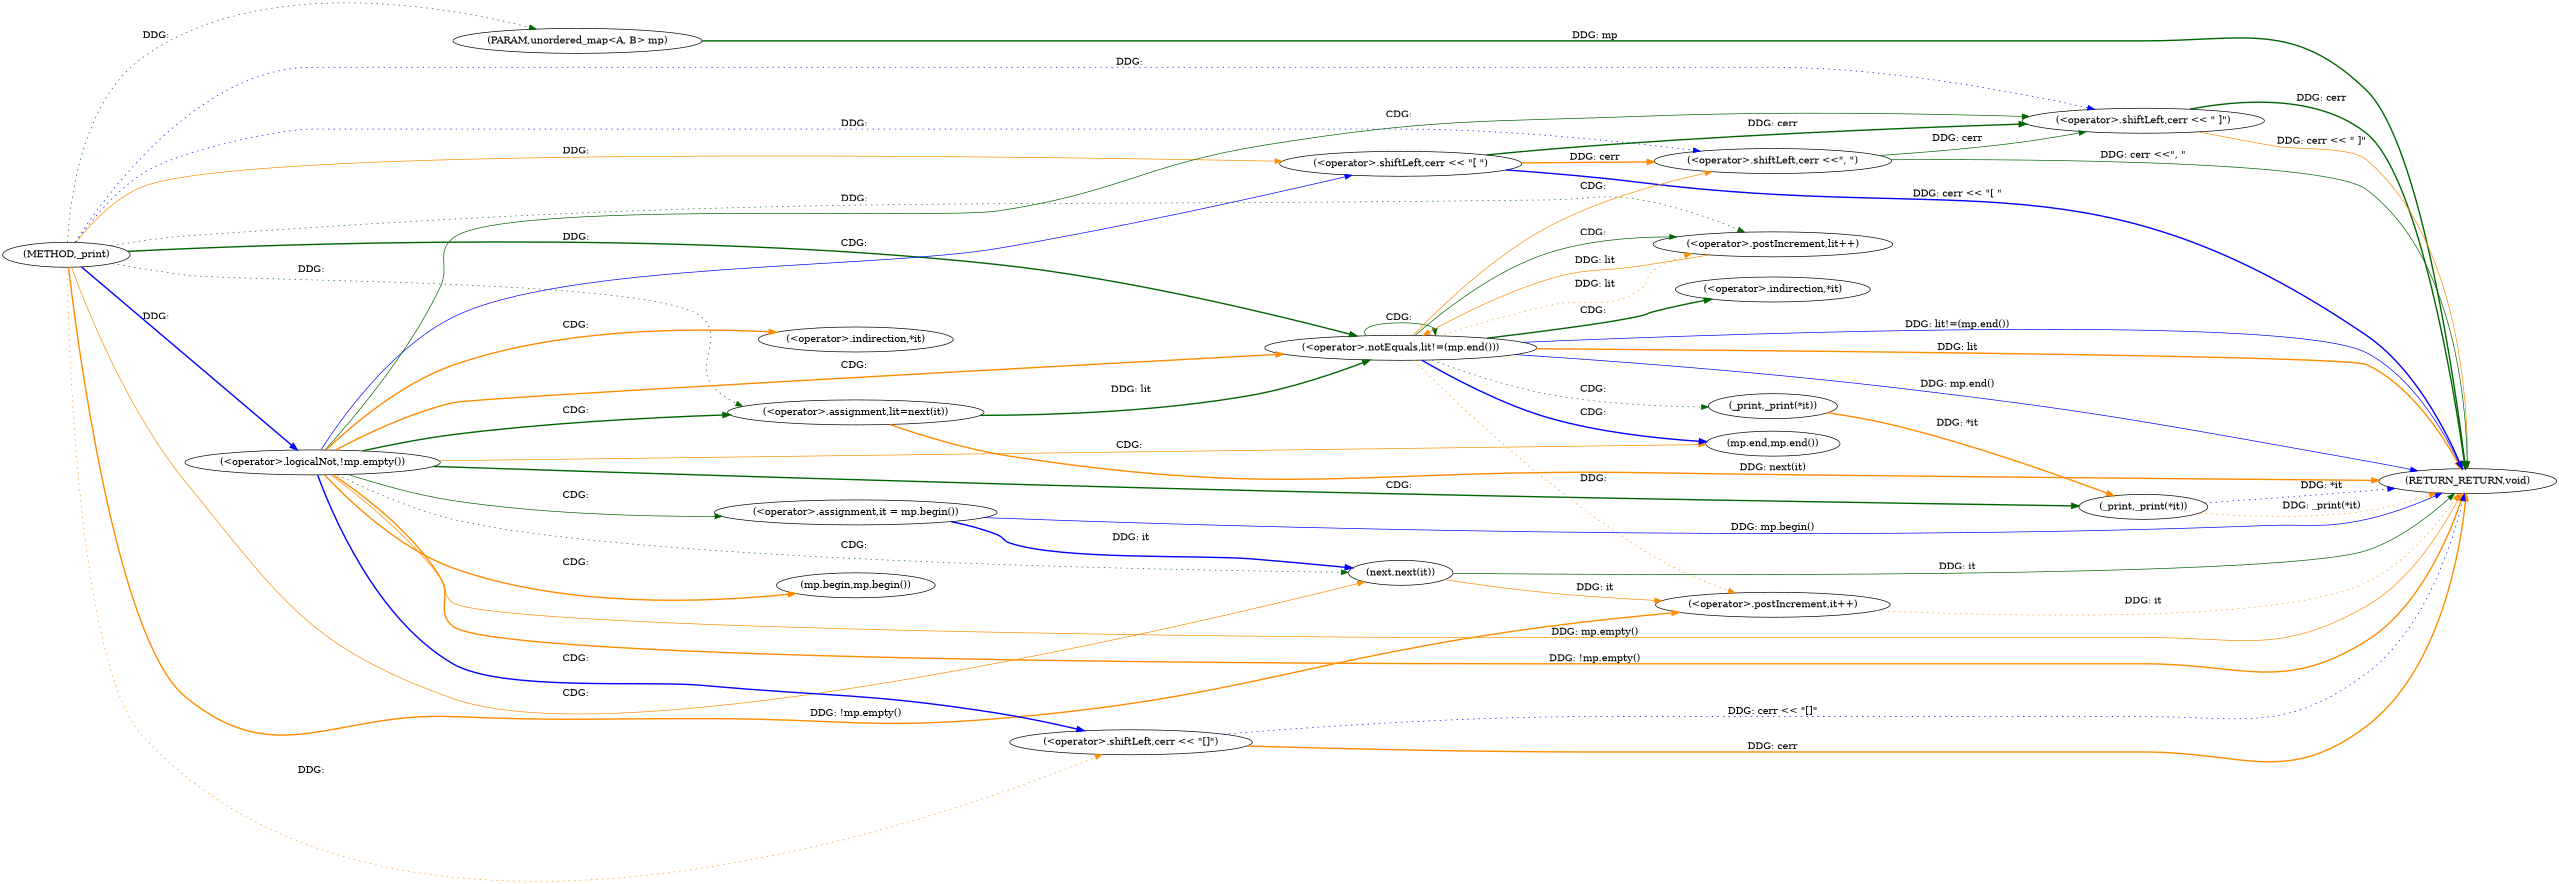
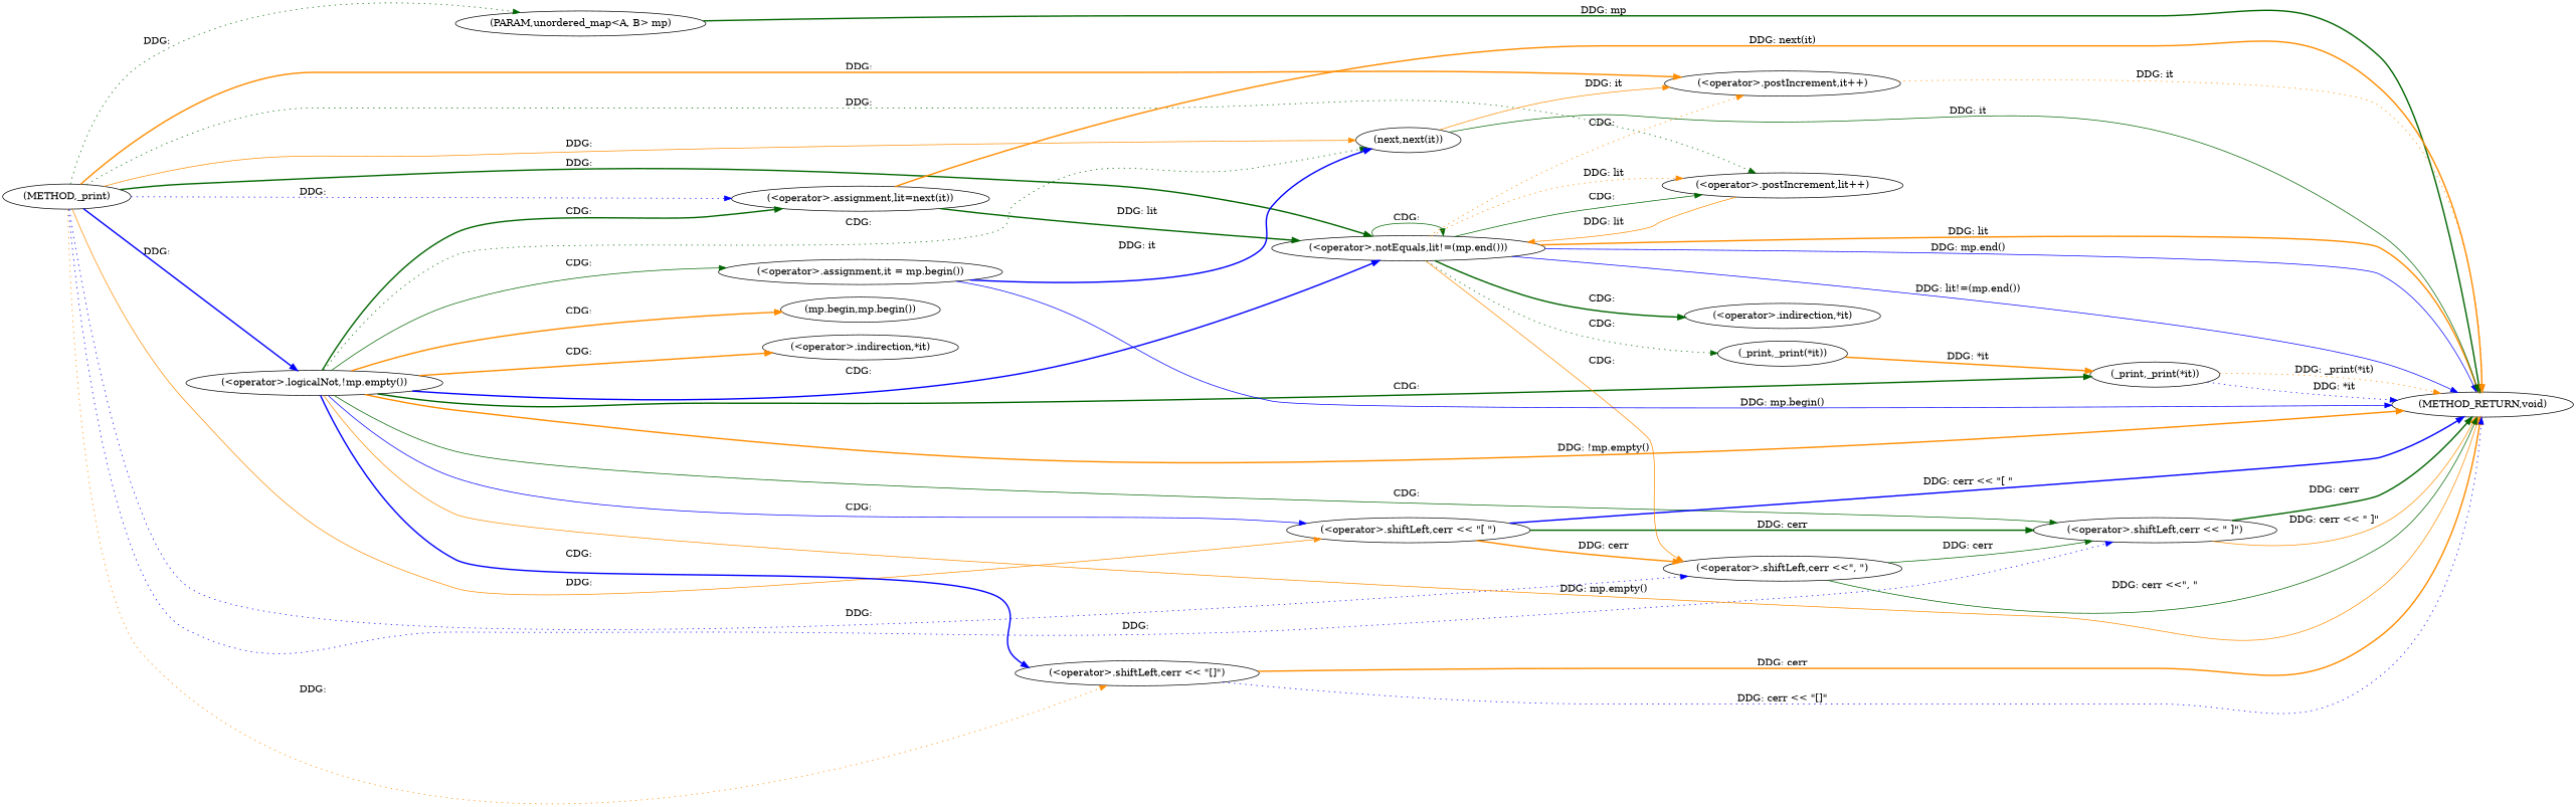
  digraph {
    rankdir=LR
    edge [color=darkorange style=bold]
    n1 [label="(METHOD,_print)"]
    n2 [label="(PARAM,unordered_map<A, B> mp)"]
    n3 [label="(<operator>.logicalNot,!mp.empty())"]
    n4 [label="(<operator>.shiftLeft,cerr << \"[ \")"]
    n5 [label="(<operator>.shiftLeft,cerr << \" ]\")"]
    n6 [label="(<operator>.assignment,lit=next(it))"]
    n7 [label="(<operator>.notEquals,lit!=(mp.end()))"]
    n8 [label="(<operator>.shiftLeft,cerr << \"[]\")"]
    n9 [label="(<operator>.postIncrement,it++)"]
    n10 [label="(<operator>.postIncrement,lit++)"]
    n11 [label="(<operator>.shiftLeft,cerr <<\", \")"]
    n12 [label="(next,next(it))"]
-   n13 [label="(RETURN_RETURN,void)"]
+   n13 [label="(METHOD_RETURN,void)"]
    n14 [label="(<operator>.assignment,it = mp.begin())"]
    n15 [label="(_print,_print(*it))"]
    n16 [label="(mp.begin,mp.begin())"]
    n17 [label="(<operator>.indirection,*it)"]
-   n18 [label="(mp.end,mp.end())"]
    n19 [label="(_print,_print(*it))"]
    n20 [label="(<operator>.indirection,*it)"]
    n1 -> n2 [color=darkgreen label="DDG: " style=dotted]
    n1 -> n3 [color=blue label="DDG: "]
    n1 -> n4 [label="DDG: " style=solid]
    n1 -> n5 [color=blue label="DDG: " style=dotted]
-   n1 -> n6 [color=darkgreen label="DDG: " style=dotted]
+   n1 -> n6 [color=blue label="DDG: " style=dotted]
    n1 -> n7 [color=darkgreen label="DDG: "]
    n1 -> n8 [label="DDG: " style=dotted]
-   n1 -> n9 [label="DDG: !mp.empty()"]
+   n1 -> n9 [label="DDG: "]
    n1 -> n10 [color=darkgreen label="DDG: " style=dotted]
    n1 -> n11 [color=blue label="DDG: " style=dotted]
-   n1 -> n12 [label="CDG: " style=solid]
+   n1 -> n12 [label="DDG: " style=solid]
    n2 -> n13 [color=darkgreen label="DDG: mp"]
    n3 -> n4 [color=blue label="CDG: " style=solid]
    n3 -> n5 [color=darkgreen label="CDG: " style=solid]
    n3 -> n6 [color=darkgreen label="CDG: "]
-   n3 -> n7 [label="CDG: "]
+   n3 -> n7 [color=blue label="CDG: "]
    n3 -> n8 [color=blue label="CDG: "]
    n3 -> n12 [color=darkgreen label="CDG: " style=dotted]
    n3 -> n13 [label="DDG: mp.empty()" style=solid]
    n3 -> n13 [label="DDG: !mp.empty()"]
    n3 -> n14 [color=darkgreen label="CDG: " style=solid]
    n3 -> n15 [color=darkgreen label="CDG: "]
    n3 -> n16 [label="CDG: "]
    n3 -> n17 [label="CDG: "]
-   n3 -> n18 [label="CDG: " style=solid]
    n4 -> n5 [color=darkgreen label="DDG: cerr"]
    n4 -> n11 [label="DDG: cerr"]
    n4 -> n13 [color=blue label="DDG: cerr << \"[ \""]
    n5 -> n13 [color=darkgreen label="DDG: cerr"]
    n5 -> n13 [label="DDG: cerr << \" ]\"" style=solid]
    n6 -> n7 [color=darkgreen label="DDG: lit"]
    n6 -> n13 [label="DDG: next(it)"]
    n7 -> n7 [color=darkgreen label="CDG: " style=solid]
-   n7 -> n9 [label="DDG: " style=dotted]
+   n7 -> n9 [label="CDG: " style=dotted]
    n7 -> n10 [label="DDG: lit" style=dotted]
    n7 -> n10 [color=darkgreen label="CDG: " style=solid]
    n7 -> n11 [label="CDG: " style=solid]
    n7 -> n13 [label="DDG: lit"]
    n7 -> n13 [color=blue label="DDG: mp.end()" style=solid]
    n7 -> n13 [color=blue label="DDG: lit!=(mp.end())" style=solid]
-   n7 -> n18 [color=blue label="CDG: "]
    n7 -> n19 [color=darkgreen label="CDG: " style=dotted]
    n7 -> n20 [color=darkgreen label="CDG: "]
    n8 -> n13 [label="DDG: cerr"]
    n8 -> n13 [color=blue label="DDG: cerr << \"[]\"" style=dotted]
    n9 -> n13 [label="DDG: it" style=dotted]
    n10 -> n7 [label="DDG: lit" style=solid]
    n11 -> n5 [color=darkgreen label="DDG: cerr" style=solid]
    n11 -> n13 [color=darkgreen label="DDG: cerr <<\", \"" style=solid]
    n12 -> n9 [label="DDG: it" style=solid]
    n12 -> n13 [color=darkgreen label="DDG: it" style=solid]
    n14 -> n12 [color=blue label="DDG: it"]
    n14 -> n13 [color=blue label="DDG: mp.begin()" style=solid]
    n15 -> n13 [color=blue label="DDG: *it" style=dotted]
    n15 -> n13 [label="DDG: _print(*it)" style=dotted]
    n19 -> n15 [label="DDG: *it"]
  }
